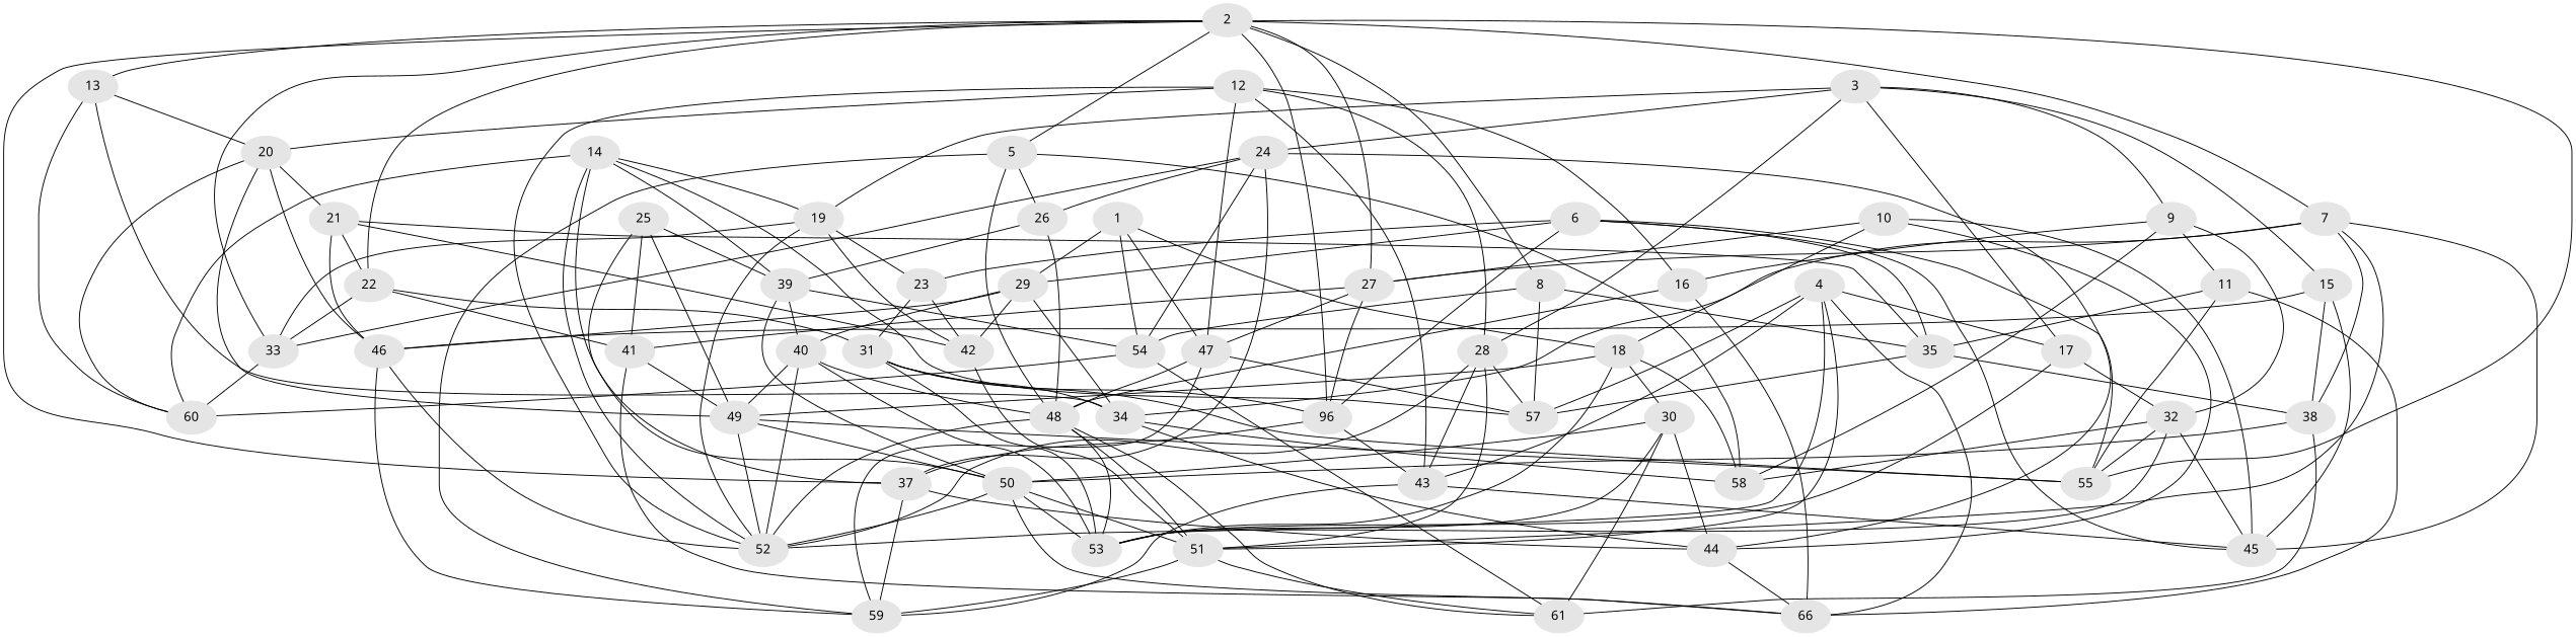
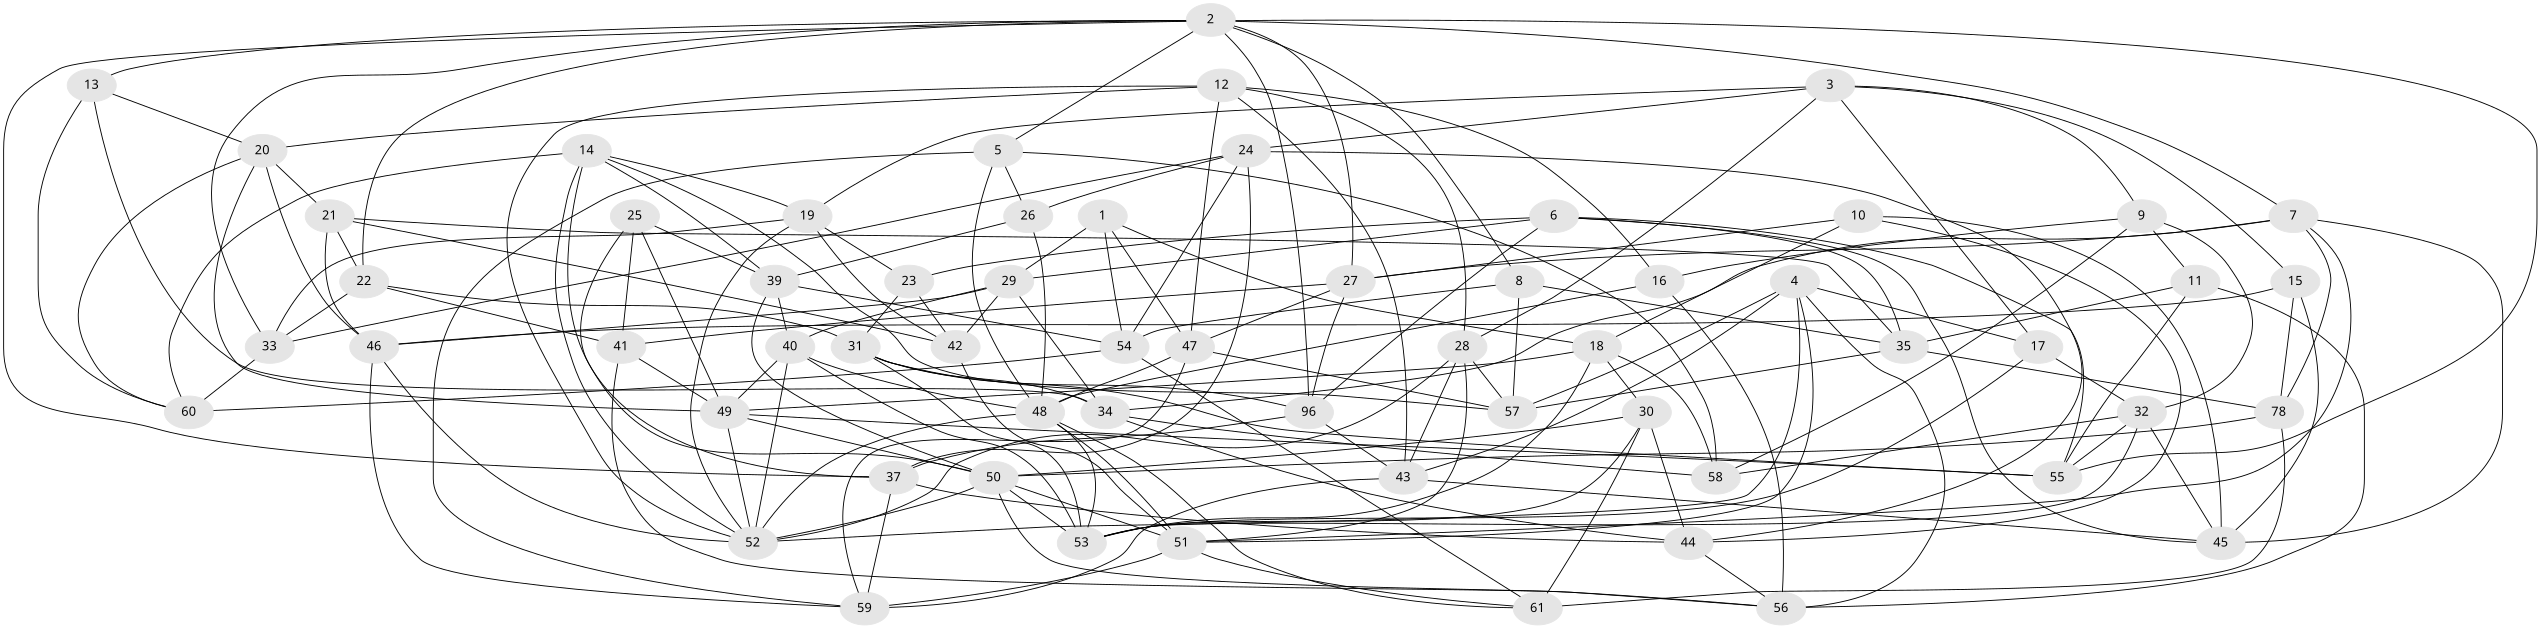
  graph {
    fontname="Noto Sans"
    node [color=gray90 fontname="Noto Sans" style=filled]
    edge [fontname="Noto Sans" weight=1.0]
    1
    18
    29
    47
    54
    58
    53
    30
    49
    34
    46
    42
    40
    57
    48
    59
    60
    61
    2
    5
    7
    8
    13
    22
    27
    33
    n27 [label=96]
    37
    55
    26
    51
    45
-   38
+   38 [label=78]
    35
    20
    31
    41
    43
    44
    3
    9
    15
    17
    19
    24
    28
    11
    16
    32
    52
    23
    4
-   56 [label=66]
+   56
    39
    6
    50
    10
    12
    21
    14
    25
    1 -- 18
    1 -- 29
    1 -- 47
    1 -- 54
    18 -- 58
    18 -- 53
    18 -- 30
    18 -- 49
    29 -- 34
    29 -- 46
    29 -- 42
    29 -- 40
    47 -- 57
    47 -- 48
    47 -- 59
    54 -- 60
    54 -- 61
    30 -- 53
    30 -- 61 [weight=2.0]
    30 -- 44
    30 -- 50
    49 -- 55
    49 -- 52
    49 -- 50
    34 -- 58
    34 -- 44
    46 -- 59
    46 -- 52
    42 -- 51
    40 -- 53
    40 -- 49
    40 -- 48
    40 -- 52
    48 -- 53
    48 -- 61
    48 -- 51
    48 -- 52
    2 -- 5
    2 -- 7
    2 -- 8
    2 -- 13
    2 -- 22
    2 -- 27
    2 -- 33
    2 -- n27
    2 -- 37
    2 -- 55
    5 -- 58
    5 -- 48 [weight=2.0]
    5 -- 59
    5 -- 26
    7 -- 34
    7 -- 27
    7 -- 51
    7 -- 45
    7 -- 38
    8 -- 54
    8 -- 57
    8 -- 35
    13 -- 34
    13 -- 60
    13 -- 20
    22 -- 33
    22 -- 31
    22 -- 41 [weight=2.0]
    27 -- 47
    27 -- n27
    27 -- 41
    33 -- 60 [weight=2.0]
    n27 -- 37
    n27 -- 43
    37 -- 59
    37 -- 44
    26 -- 48
    26 -- 39
    51 -- 59
    51 -- 61
    38 -- 61
    38 -- 50 [weight=2.0]
    35 -- 57
    35 -- 38
    20 -- 49
    20 -- 46
    20 -- 60
    20 -- 21
    31 -- 53
    31 -- 34
    31 -- n27
    31 -- 55
    41 -- 49
    41 -- 56
    43 -- 59
    43 -- 45
    44 -- 56
    3 -- 9
    3 -- 15
    3 -- 17
    3 -- 19
    3 -- 24
    3 -- 28
    9 -- 58 [weight=2.0]
    9 -- 11
    9 -- 16
    9 -- 32
    15 -- 46
    15 -- 45
    15 -- 38
    17 -- 53
    17 -- 32
    19 -- 42
    19 -- 33
    19 -- 52
    19 -- 23
    24 -- 54
    24 -- 33
    24 -- 37
    24 -- 26
    24 -- 44
    28 -- 57
    28 -- 51
    28 -- 43
    28 -- 52
    11 -- 55
    11 -- 35
    11 -- 56
    16 -- 48
    16 -- 56
    32 -- 58
    32 -- 53
    32 -- 55
    32 -- 45
    23 -- 42
    23 -- 31
    4 -- 57
    4 -- 51
    4 -- 43
    4 -- 17
    4 -- 52
    4 -- 56
    39 -- 54
    39 -- 40
    39 -- 50
    6 -- 29
    6 -- n27
    6 -- 55
    6 -- 45
    6 -- 35
    6 -- 23
    50 -- 53
    50 -- 51
    50 -- 52
    50 -- 56
    10 -- 18
    10 -- 27
    10 -- 45
    10 -- 44
    12 -- 47
    12 -- 20
    12 -- 43
    12 -- 28
    12 -- 16
    12 -- 52
    21 -- 46
    21 -- 42 [weight=2.0]
    21 -- 22
    21 -- 35
    14 -- 57
    14 -- 60
    14 -- 19
    14 -- 52
    14 -- 39
    14 -- 50
    25 -- 49
    25 -- 37
    25 -- 41
    25 -- 39
  }
